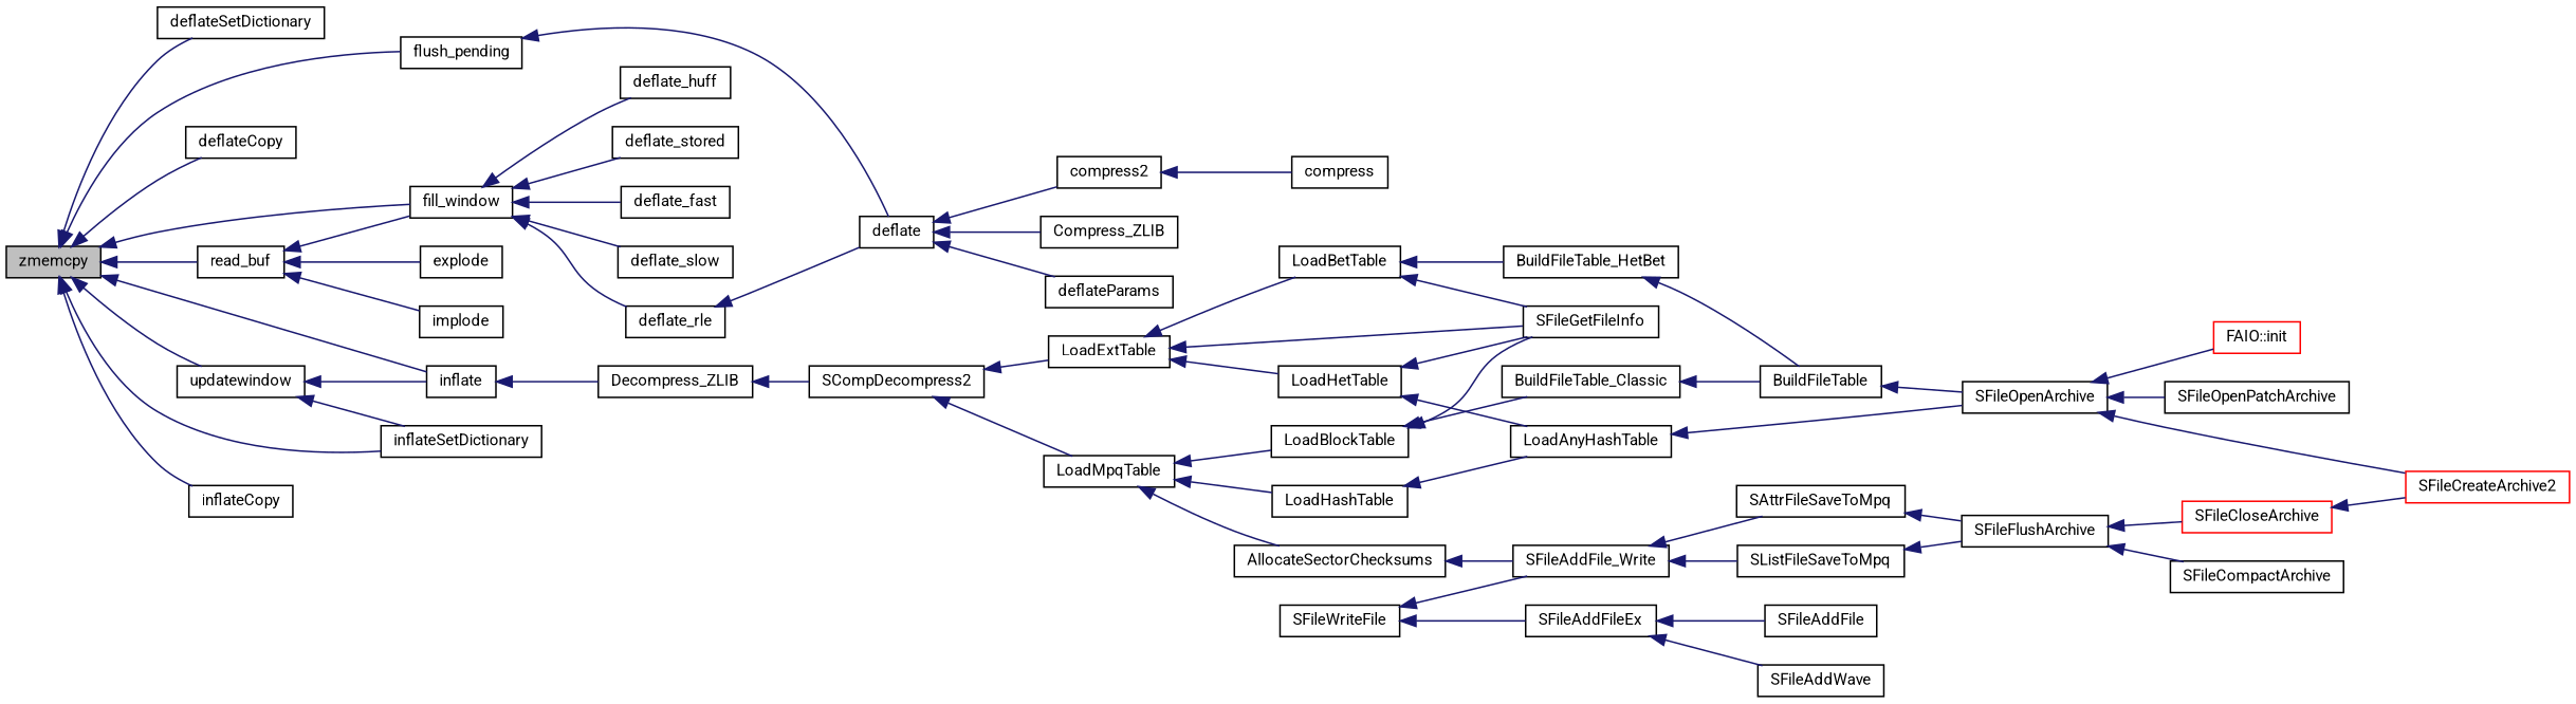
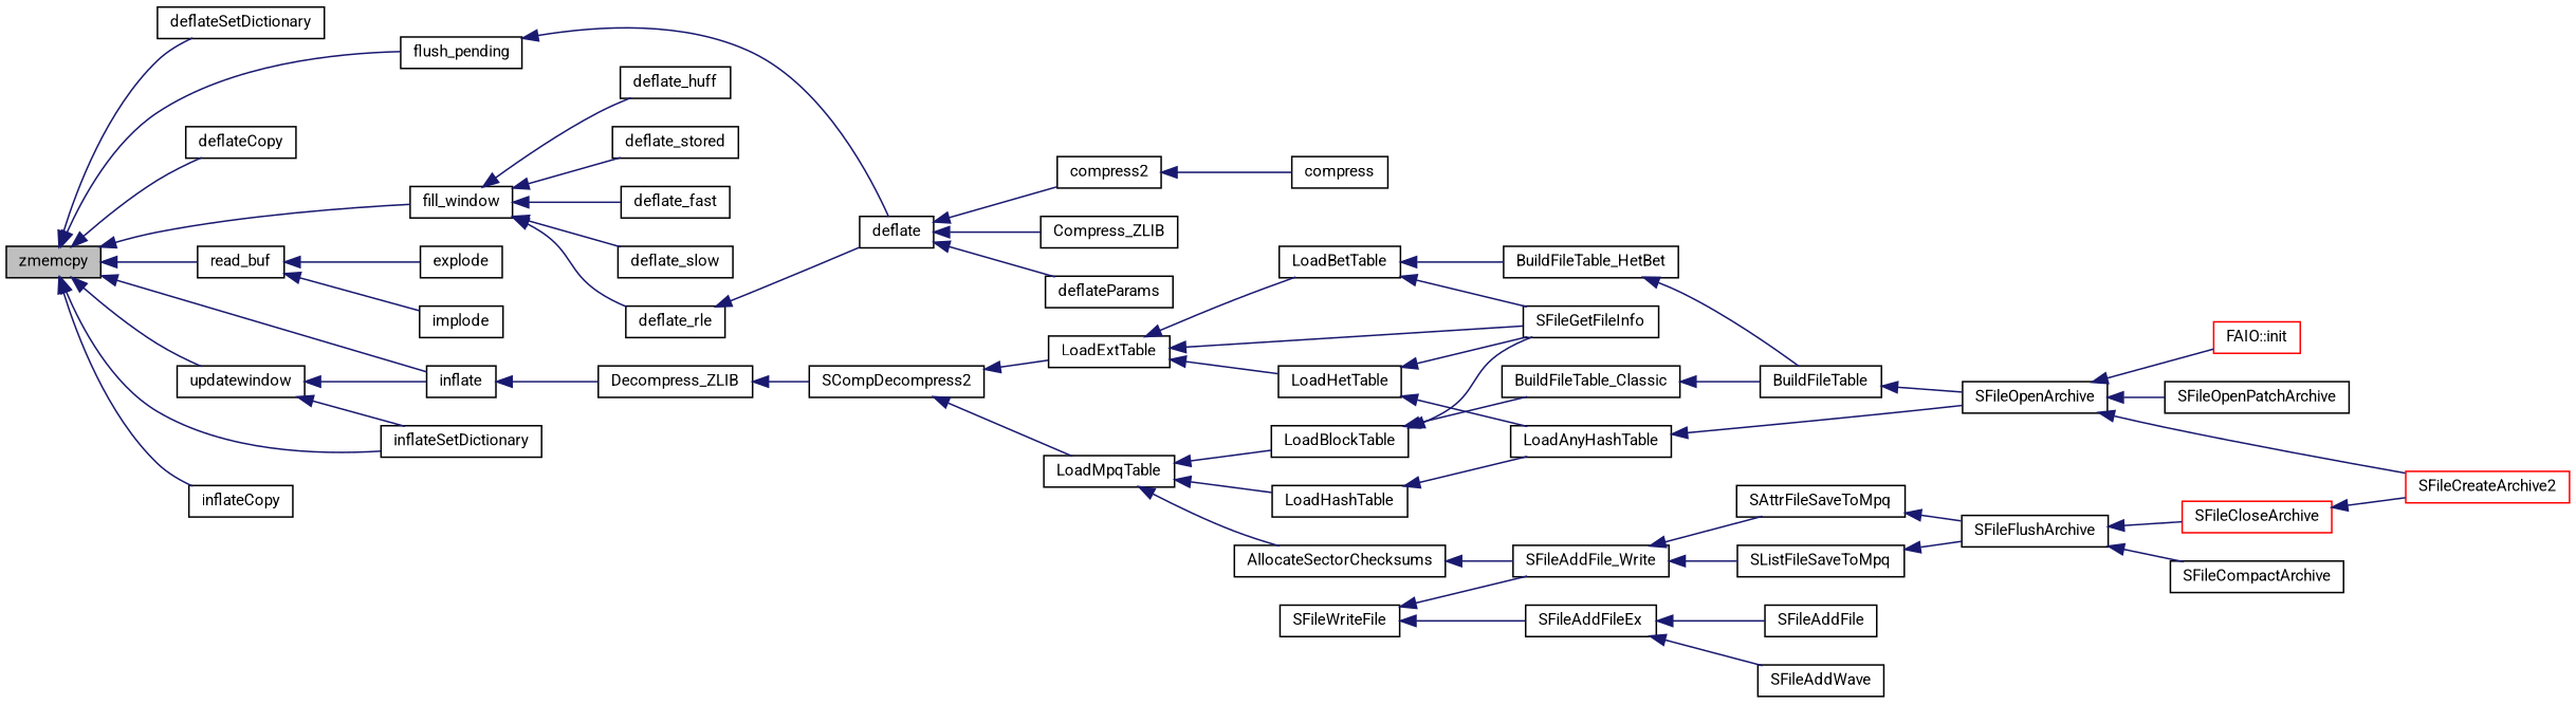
  digraph {
    fontname=Roboto
    rankdir=LR
    node [color=black fillcolor=white fontname=Roboto fontsize=10 shape=record style=filled]
    edge [color=midnightblue dir=back fontname=Roboto fontsize=10 labelfontname=Helvetica labelfontsize=10 style=solid]
    n1 [fillcolor=grey75 fontcolor=black height=0.2 label=zmemcpy width=0.4]
    n2 [height=0.2 label=deflateSetDictionary width=0.4]
    n3 [height=0.2 label=flush_pending width=0.4]
    n4 [height=0.2 label=deflateCopy width=0.4]
    n5 [height=0.2 label=read_buf width=0.4]
    n6 [height=0.2 label=fill_window width=0.4]
    n7 [height=0.2 label=updatewindow width=0.4]
    n8 [height=0.2 label=inflate width=0.4]
    n9 [height=0.2 label=inflateSetDictionary width=0.4]
    n10 [height=0.2 label=inflateCopy width=0.4]
    n11 [height=0.2 label=deflate width=0.4]
    n12 [height=0.2 label=explode width=0.4]
    n13 [height=0.2 label=implode width=0.4]
    n14 [height=0.2 label=deflate_stored width=0.4]
    n15 [height=0.2 label=deflate_fast width=0.4]
    n16 [height=0.2 label=deflate_slow width=0.4]
    n17 [height=0.2 label=deflate_rle width=0.4]
    n18 [height=0.2 label=deflate_huff width=0.4]
    n19 [height=0.2 label=Decompress_ZLIB width=0.4]
    n20 [height=0.2 label=compress2 width=0.4]
    n21 [height=0.2 label=Compress_ZLIB width=0.4]
    n22 [height=0.2 label=deflateParams width=0.4]
    n23 [height=0.2 label=compress width=0.4]
    n24 [height=0.2 label=SCompDecompress2 width=0.4]
    n25 [height=0.2 label=LoadMpqTable width=0.4]
    n26 [height=0.2 label=LoadExtTable width=0.4]
    n27 [height=0.2 label=AllocateSectorChecksums width=0.4]
    n28 [height=0.2 label=LoadHashTable width=0.4]
    n29 [height=0.2 label=LoadBlockTable width=0.4]
    n30 [height=0.2 label=SFileGetFileInfo width=0.4]
    n31 [height=0.2 label=LoadHetTable width=0.4]
    n32 [height=0.2 label=LoadBetTable width=0.4]
    n33 [height=0.2 label=SFileAddFile_Write width=0.4]
    n34 [height=0.2 label=LoadAnyHashTable width=0.4]
    n35 [height=0.2 label=BuildFileTable_Classic width=0.4]
    n36 [height=0.2 label=SAttrFileSaveToMpq width=0.4]
    n37 [height=0.2 label=SListFileSaveToMpq width=0.4]
    n38 [height=0.2 label=SFileWriteFile width=0.4]
    n39 [height=0.2 label=SFileAddFileEx width=0.4]
    n40 [height=0.2 label=SFileFlushArchive width=0.4]
    n41 [height=0.2 label=SFileAddFile width=0.4]
    n42 [height=0.2 label=SFileAddWave width=0.4]
    n43 [height=0.2 label=SFileCompactArchive width=0.4]
    n44 [color=red height=0.2 label=SFileCloseArchive width=0.4]
    n45 [color=red height=0.2 label=SFileCreateArchive2 width=0.4]
    n46 [height=0.2 label=SFileOpenArchive width=0.4]
    n47 [color=red height=0.2 label="FAIO::init" width=0.4]
    n48 [height=0.2 label=SFileOpenPatchArchive width=0.4]
    n49 [height=0.2 label=BuildFileTable width=0.4]
    n50 [height=0.2 label=BuildFileTable_HetBet width=0.4]
    n1 -> n2
    n1 -> n3
    n1 -> n4
    n1 -> n5
    n1 -> n6
    n1 -> n7
    n1 -> n8
    n1 -> n9
    n1 -> n10
    n3 -> n11
-   n5 -> n6
    n5 -> n12
    n5 -> n13
    n6 -> n14
    n6 -> n15
    n6 -> n16
    n6 -> n17
    n6 -> n18
    n7 -> n8
    n7 -> n9
    n8 -> n19
    n11 -> n20
    n11 -> n21
    n11 -> n22
    n17 -> n11
    n19 -> n24
    n20 -> n23
    n24 -> n25
    n24 -> n26
    n25 -> n27
    n25 -> n28
    n25 -> n29
    n26 -> n30
    n26 -> n31
    n26 -> n32
    n27 -> n33
    n28 -> n34
    n29 -> n30
    n29 -> n35
    n31 -> n30
    n31 -> n34
    n32 -> n30
    n32 -> n50
    n33 -> n36
    n33 -> n37
    n34 -> n46
    n35 -> n49
    n36 -> n40
    n37 -> n40
    n38 -> n33
    n38 -> n39
    n39 -> n41
    n39 -> n42
    n40 -> n43
    n40 -> n44
    n44 -> n45
    n46 -> n45
    n46 -> n47
    n46 -> n48
    n49 -> n46
    n50 -> n49
  }
